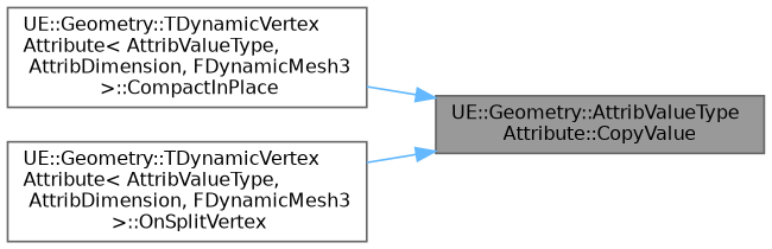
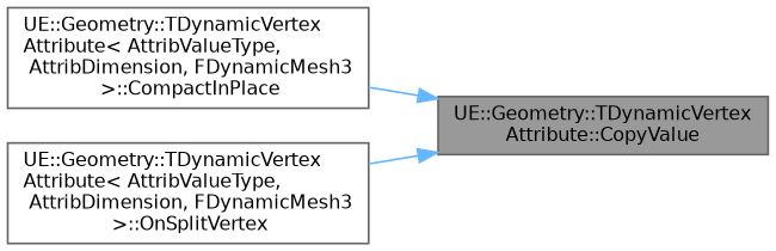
  digraph {
    rankdir=RL
    node [color=grey40 fillcolor=white fontname=Helvetica fontsize=10 shape=box style=filled]
    edge [color=steelblue1 dir=back fontname=Helvetica fontsize=10 labelfontname=Helvetica labelfontsize=10 style=solid]
-   n1 [color=gray40 fillcolor=grey60 fontcolor=black height=0.2 label="UE::Geometry::AttribValueType\lAttribute::CopyValue" width=0.4]
+   n1 [color=gray40 fillcolor=grey60 fontcolor=black height=0.2 label="UE::Geometry::TDynamicVertex\lAttribute::CopyValue" width=0.4]
    n2 [height=0.2 label="UE::Geometry::TDynamicVertex\lAttribute\< AttribValueType,\l AttribDimension, FDynamicMesh3\l \>::CompactInPlace" width=0.4]
    n3 [height=0.2 label="UE::Geometry::TDynamicVertex\lAttribute\< AttribValueType,\l AttribDimension, FDynamicMesh3\l \>::OnSplitVertex" width=0.4]
    n1 -> n2
    n1 -> n3
  }
